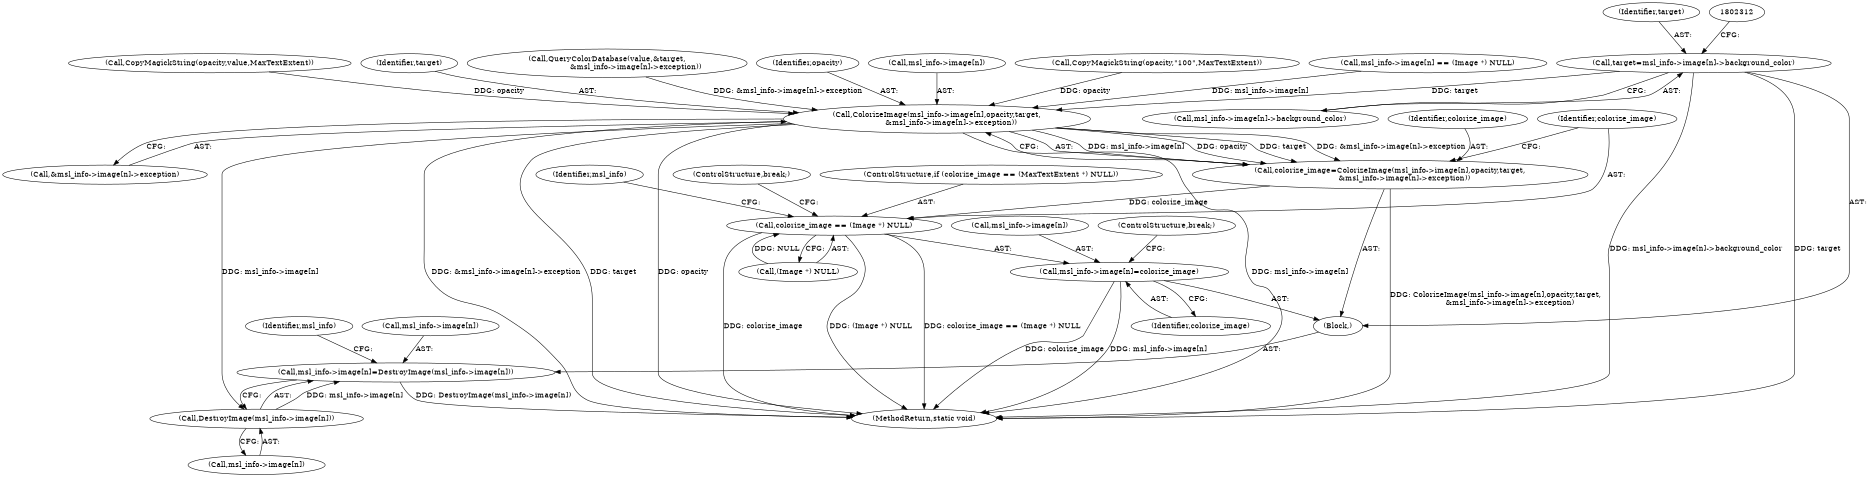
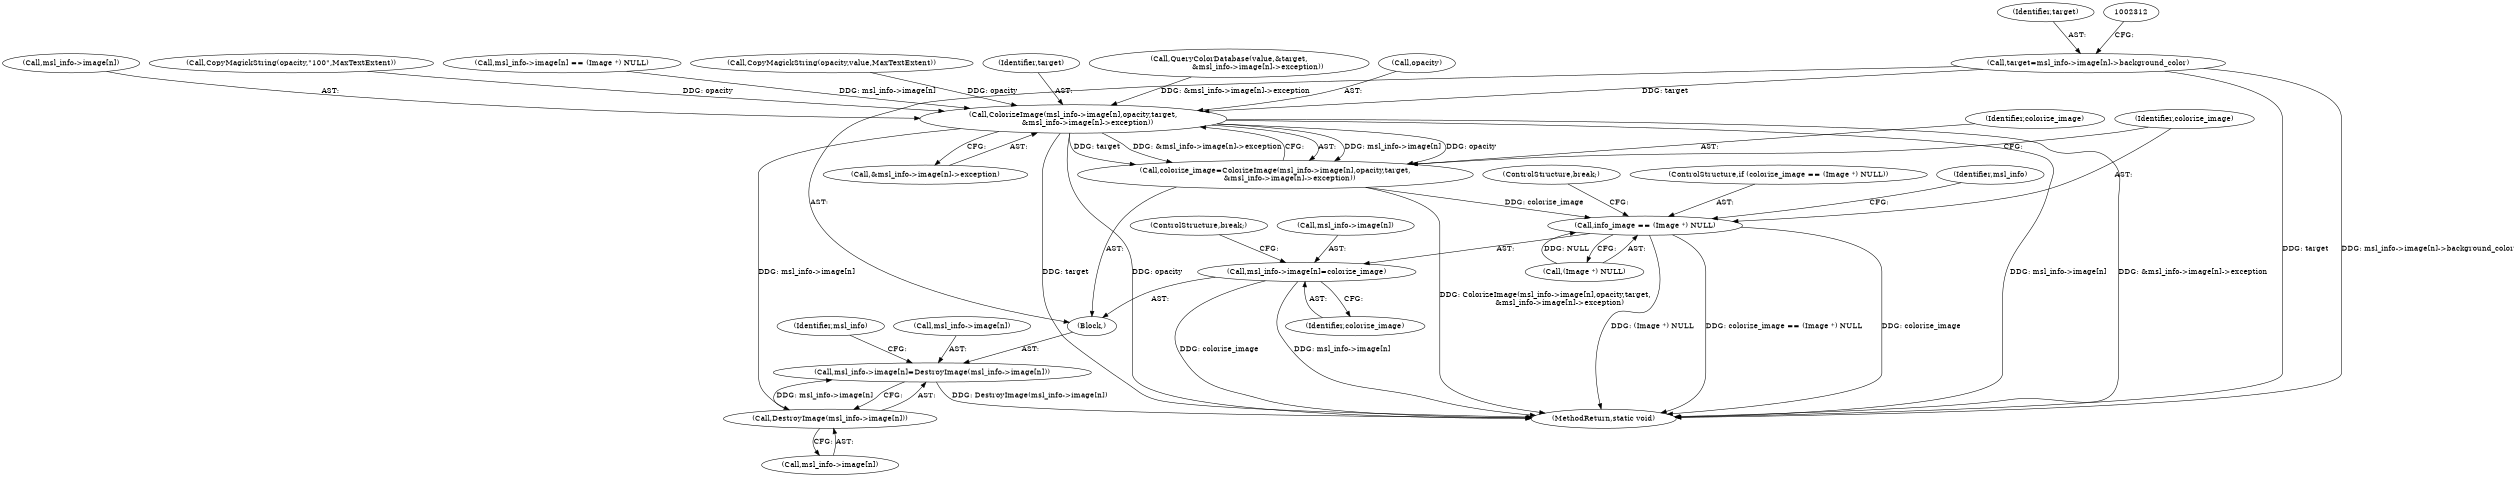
  digraph {
    n1 [label="(Call,target=msl_info->image[n]->background_color)"]
    n2 [label="(Call,ColorizeImage(msl_info->image[n],opacity,target,\n            &msl_info->image[n]->exception))"]
    n3 [label="(Block,)"]
-   n4 [label="(Call,msl_info->image[n]->background_color)"]
    n5 [label="(MethodReturn,static void)"]
    n6 [label="(Call,colorize_image=ColorizeImage(msl_info->image[n],opacity,target,\n            &msl_info->image[n]->exception))"]
    n7 [label="(Call,DestroyImage(msl_info->image[n]))"]
    n8 [label="(Call,&msl_info->image[n]->exception)"]
    n9 [label="(Call,msl_info->image[n]=DestroyImage(msl_info->image[n]))"]
-   n10 [label="(Call,colorize_image == (Image *) NULL)"]
+   n10 [label="(Call,info_image == (Image *) NULL)"]
    n11 [label="(Call,msl_info->image[n])"]
    n12 [label="(Call,msl_info->image[n]=colorize_image)"]
    n13 [label="(Call,(Image *) NULL)"]
    n14 [label="(Identifier,colorize_image)"]
-   n15 [label="(ControlStructure,if (colorize_image == (MaxTextExtent *) NULL))"]
+   n15 [label="(ControlStructure,if (colorize_image == (Image *) NULL))"]
    n16 [label="(Call,QueryColorDatabase(value,&target,\n                        &msl_info->image[n]->exception))"]
    n17 [label="(Identifier,msl_info)"]
    n18 [label="(ControlStructure,break;)"]
-   n19 [label="(Identifier,opacity)"]
+   n19 [label="(Call,opacity)"]
    n20 [label="(Identifier,colorize_image)"]
    n21 [label="(Identifier,target)"]
    n22 [label="(Identifier,msl_info)"]
    n23 [label="(Identifier,colorize_image)"]
    n24 [label="(Call,msl_info->image[n])"]
    n25 [label="(Call,CopyMagickString(opacity,\"100\",MaxTextExtent))"]
    n26 [label="(Call,msl_info->image[n] == (Image *) NULL)"]
    n27 [label="(ControlStructure,break;)"]
    n28 [label="(Call,CopyMagickString(opacity,value,MaxTextExtent))"]
    n29 [label="(Call,msl_info->image[n])"]
    n30 [label="(Call,msl_info->image[n])"]
    n31 [label="(Identifier,target)"]
-   1002312 [label=1802312]
+   1002312
    n1 -> n2 [label="DDG: target"]
    n1 -> n3 [label="AST: "]
-   n1 -> n4 [label="CFG: "]
    n1 -> n5 [label="DDG: target"]
    n1 -> n5 [label="DDG: msl_info->image[n]->background_color"]
    n2 -> n5 [label="DDG: opacity"]
    n2 -> n5 [label="DDG: &msl_info->image[n]->exception"]
    n2 -> n5 [label="DDG: target"]
    n2 -> n5 [label="DDG: msl_info->image[n]"]
    n2 -> n6 [label="AST: "]
    n2 -> n6 [label="DDG: msl_info->image[n]"]
    n2 -> n6 [label="DDG: opacity"]
    n2 -> n6 [label="DDG: target"]
    n2 -> n6 [label="DDG: &msl_info->image[n]->exception"]
    n2 -> n7 [label="DDG: msl_info->image[n]"]
    n2 -> n8 [label="CFG: "]
    n3 -> n9 [label="AST: "]
-   n4 -> n1 [label="AST: "]
    n6 -> n2 [label="CFG: "]
    n6 -> n3 [label="AST: "]
    n6 -> n5 [label="DDG: ColorizeImage(msl_info->image[n],opacity,target,\n            &msl_info->image[n]->exception)"]
    n6 -> n10 [label="DDG: colorize_image"]
    n7 -> n9 [label="AST: "]
    n7 -> n9 [label="DDG: msl_info->image[n]"]
    n7 -> n11 [label="CFG: "]
    n8 -> n2 [label="AST: "]
    n9 -> n5 [label="DDG: DestroyImage(msl_info->image[n])"]
    n9 -> n7 [label="CFG: "]
    n10 -> n5 [label="DDG: (Image *) NULL"]
    n10 -> n5 [label="DDG: colorize_image == (Image *) NULL"]
    n10 -> n5 [label="DDG: colorize_image"]
    n10 -> n12 [label="AST: "]
    n10 -> n13 [label="CFG: "]
    n11 -> n7 [label="AST: "]
    n12 -> n3 [label="AST: "]
    n12 -> n5 [label="DDG: colorize_image"]
    n12 -> n5 [label="DDG: msl_info->image[n]"]
    n12 -> n14 [label="CFG: "]
    n13 -> n10 [label="AST: "]
    n13 -> n10 [label="DDG: NULL"]
    n14 -> n12 [label="AST: "]
    n15 -> n10 [label="AST: "]
    n16 -> n2 [label="DDG: &msl_info->image[n]->exception"]
    n17 -> n10 [label="CFG: "]
    n18 -> n10 [label="CFG: "]
    n19 -> n2 [label="AST: "]
    n20 -> n6 [label="AST: "]
    n21 -> n1 [label="AST: "]
    n22 -> n9 [label="CFG: "]
    n23 -> n6 [label="CFG: "]
    n23 -> n10 [label="AST: "]
    n24 -> n2 [label="AST: "]
    n25 -> n2 [label="DDG: opacity"]
    n26 -> n2 [label="DDG: msl_info->image[n]"]
    n27 -> n12 [label="CFG: "]
    n28 -> n2 [label="DDG: opacity"]
    n29 -> n12 [label="AST: "]
    n30 -> n9 [label="AST: "]
    n31 -> n2 [label="AST: "]
    1002312 -> n1 [label="CFG: "]
  }
